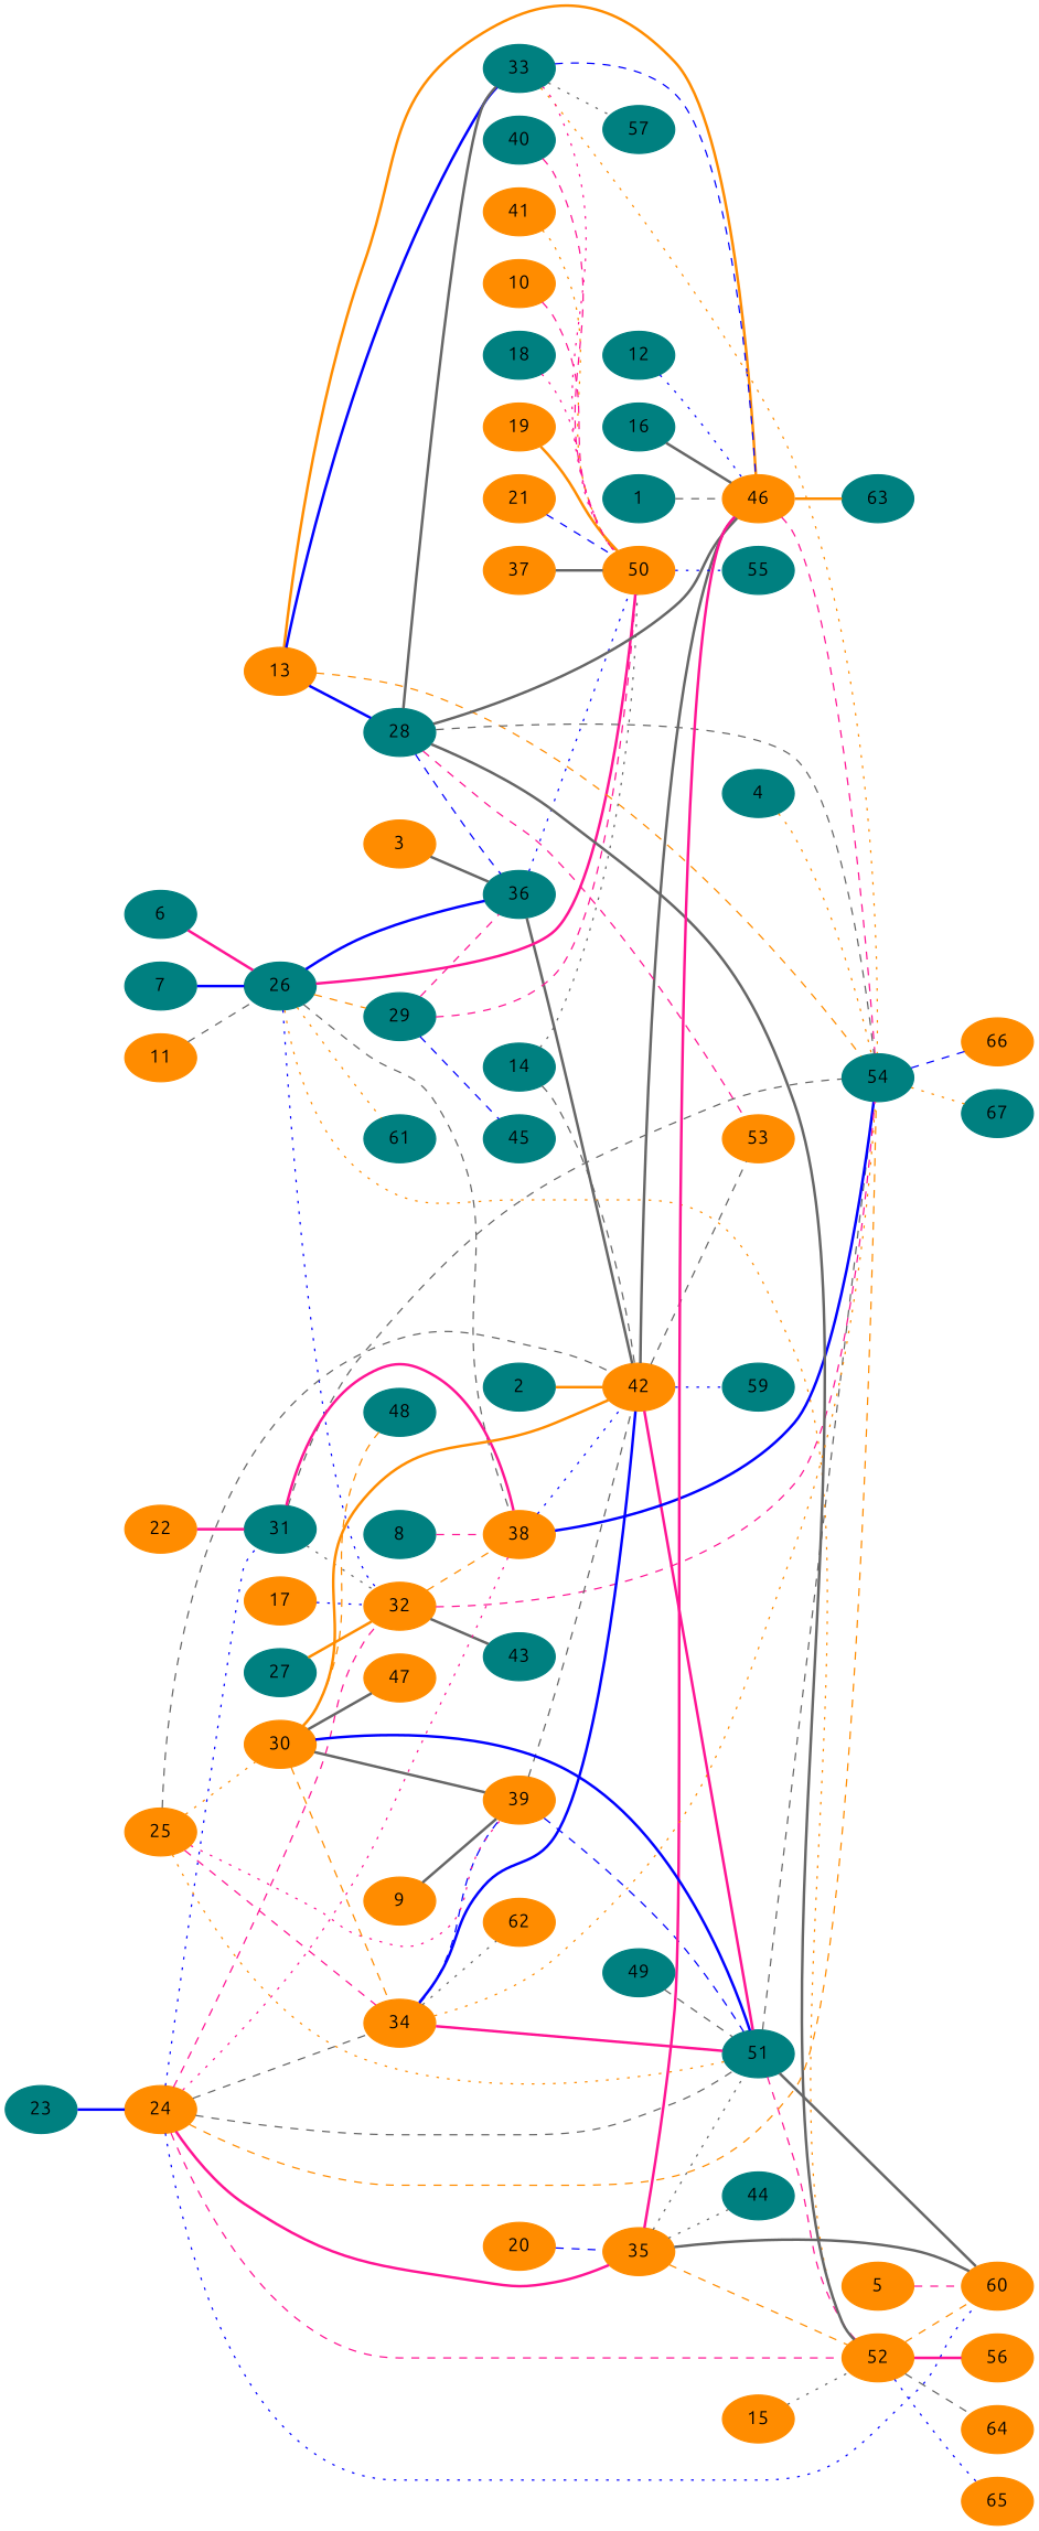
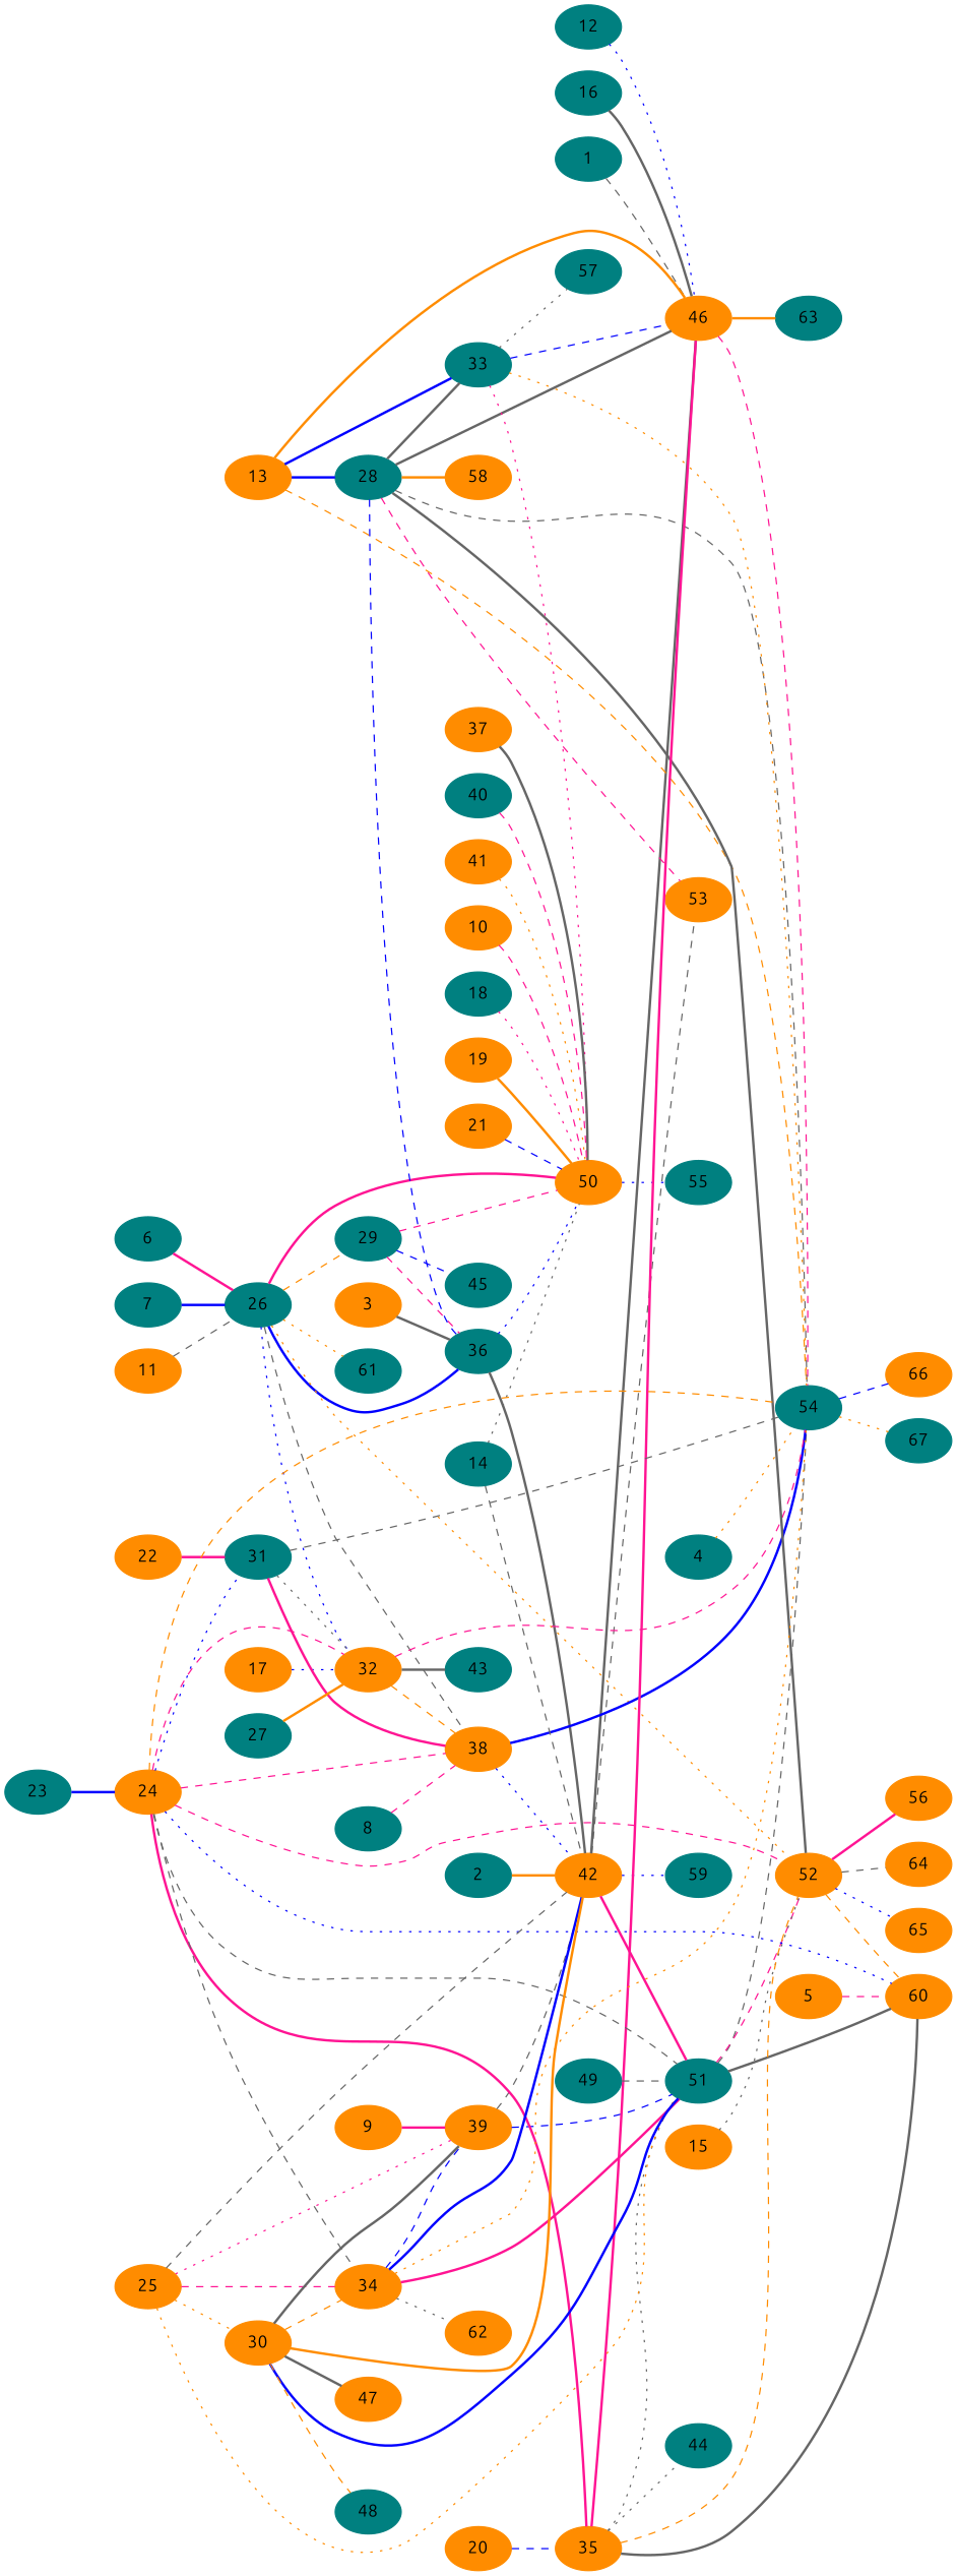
  graph {
    fontname=Ubuntu
    rankdir=LR
    node [color=darkorange fontname=Ubuntu style=filled]
    edge [color=gray40 fontname=Ubuntu style=dashed weight=1.0]
    1 [color=teal]
    46
    54 [color=teal]
    63 [color=teal]
    2 [color=teal]
    42
    51 [color=teal]
    53
    59 [color=teal]
    36 [color=teal]
    3
    50
    4 [color=teal]
    66
    67 [color=teal]
    5
    60
    6 [color=teal]
    26 [color=teal]
    38
    52
    32
    29 [color=teal]
    61 [color=teal]
    7 [color=teal]
    8 [color=teal]
    9
    39
    10
    55 [color=teal]
    11
    12 [color=teal]
    13
    28 [color=teal]
    33 [color=teal]
+   58
    57 [color=teal]
    14 [color=teal]
    15
    56
    64
    65
    16 [color=teal]
    17
    43 [color=teal]
    18 [color=teal]
    19
    20
    35
    44 [color=teal]
    21
    31 [color=teal]
    22
    23 [color=teal]
    24
    34
    62
    25
    30
    47
    48 [color=teal]
    45 [color=teal]
    27 [color=teal]
    37
    40 [color=teal]
    41
    49 [color=teal]
    1 -- 46
    46 -- 54 [color=deeppink]
    46 -- 63 [color=darkorange style=bold]
    54 -- 66 [color=blue]
    54 -- 67 [color=darkorange style=dotted]
    2 -- 42 [color=darkorange style=bold]
    42 -- 46 [style=bold]
    42 -- 51 [color=deeppink style=bold]
    42 -- 53
    42 -- 59 [color=blue style=dotted]
    51 -- 54
    51 -- 60 [style=bold]
    51 -- 52 [color=deeppink weight=2.0]
    36 -- 42 [style=bold]
    36 -- 50 [color=blue style=dotted weight=2.0]
    3 -- 36 [style=bold]
    50 -- 55 [color=blue style=dotted]
    4 -- 54 [color=darkorange style=dotted]
    5 -- 60 [color=deeppink]
    6 -- 26 [color=deeppink style=bold]
    26 -- 36 [color=blue style=bold weight=2.0]
    26 -- 50 [color=deeppink style=bold weight=4.0]
    26 -- 38
    26 -- 52 [color=darkorange style=dotted]
    26 -- 32 [color=blue style=dotted]
    26 -- 29 [color=darkorange weight=2.0]
    26 -- 61 [color=darkorange style=dotted]
    38 -- 54 [color=blue style=bold]
    38 -- 42 [color=blue style=dotted]
    52 -- 60 [color=darkorange weight=2.0]
    52 -- 56 [color=deeppink style=bold]
    52 -- 64
    52 -- 65 [color=blue style=dotted]
    32 -- 54 [color=deeppink]
    32 -- 38 [color=darkorange]
    32 -- 43 [style=bold]
    29 -- 36 [color=deeppink]
    29 -- 50 [color=deeppink weight=2.0]
    29 -- 45 [color=blue]
    7 -- 26 [color=blue style=bold]
    8 -- 38 [color=deeppink]
-   9 -- 39 [style=bold]
+   9 -- 39 [color=deeppink style=bold]
    39 -- 42
    39 -- 51 [color=blue]
    10 -- 50 [color=deeppink]
    11 -- 26
    12 -- 46 [color=blue style=dotted]
    13 -- 46 [color=darkorange style=bold]
    13 -- 54 [color=darkorange]
    13 -- 28 [color=blue style=bold weight=2.0]
    13 -- 33 [color=blue style=bold]
    28 -- 46 [style=bold weight=2.0]
    28 -- 54 [weight=2.0]
    28 -- 53 [color=deeppink]
    28 -- 36 [color=blue]
    28 -- 52 [style=bold]
    28 -- 33 [style=bold weight=2.0]
+   28 -- 58 [color=darkorange style=bold]
    33 -- 46 [color=blue]
    33 -- 54 [color=darkorange style=dotted]
    33 -- 50 [color=deeppink style=dotted]
    33 -- 57 [style=dotted]
    14 -- 42
    14 -- 50 [style=dotted]
    15 -- 52 [style=dotted]
    16 -- 46 [style=bold]
    17 -- 32 [color=blue style=dotted]
    18 -- 50 [color=deeppink style=dotted]
    19 -- 50 [color=darkorange style=bold]
    20 -- 35 [color=blue]
    35 -- 46 [color=deeppink style=bold]
    35 -- 51 [style=dotted]
    35 -- 60 [style=bold]
    35 -- 52 [color=darkorange weight=2.0]
    35 -- 44 [style=dotted]
    21 -- 50 [color=blue]
    31 -- 54
    31 -- 38 [color=deeppink style=bold]
    31 -- 32 [style=dotted]
    22 -- 31 [color=deeppink style=bold]
    23 -- 24 [color=blue style=bold]
    24 -- 54 [color=darkorange weight=2.0]
    24 -- 51
    24 -- 60 [color=blue style=dotted]
-   24 -- 38 [color=deeppink style=dotted weight=2.0]
+   24 -- 38 [color=deeppink weight=2.0]
    24 -- 52 [color=deeppink weight=2.0]
    24 -- 32 [color=deeppink weight=2.0]
    24 -- 35 [color=deeppink style=bold]
    24 -- 31 [color=blue style=dotted weight=2.0]
    24 -- 34
    34 -- 54 [color=darkorange style=dotted]
    34 -- 42 [color=blue style=bold]
    34 -- 51 [color=deeppink style=bold]
    34 -- 39 [color=blue]
    34 -- 62 [style=dotted]
    25 -- 42
    25 -- 51 [color=darkorange style=dotted]
    25 -- 39 [color=deeppink style=dotted]
    25 -- 34 [color=deeppink]
    25 -- 30 [color=darkorange style=dotted]
    30 -- 42 [color=darkorange style=bold]
    30 -- 51 [color=blue style=bold]
    30 -- 39 [style=bold]
    30 -- 34 [color=darkorange]
    30 -- 47 [style=bold]
    30 -- 48 [color=darkorange]
    27 -- 32 [color=darkorange style=bold]
    37 -- 50 [style=bold]
    40 -- 50 [color=deeppink]
    41 -- 50 [color=darkorange style=dotted]
    49 -- 51
  }
